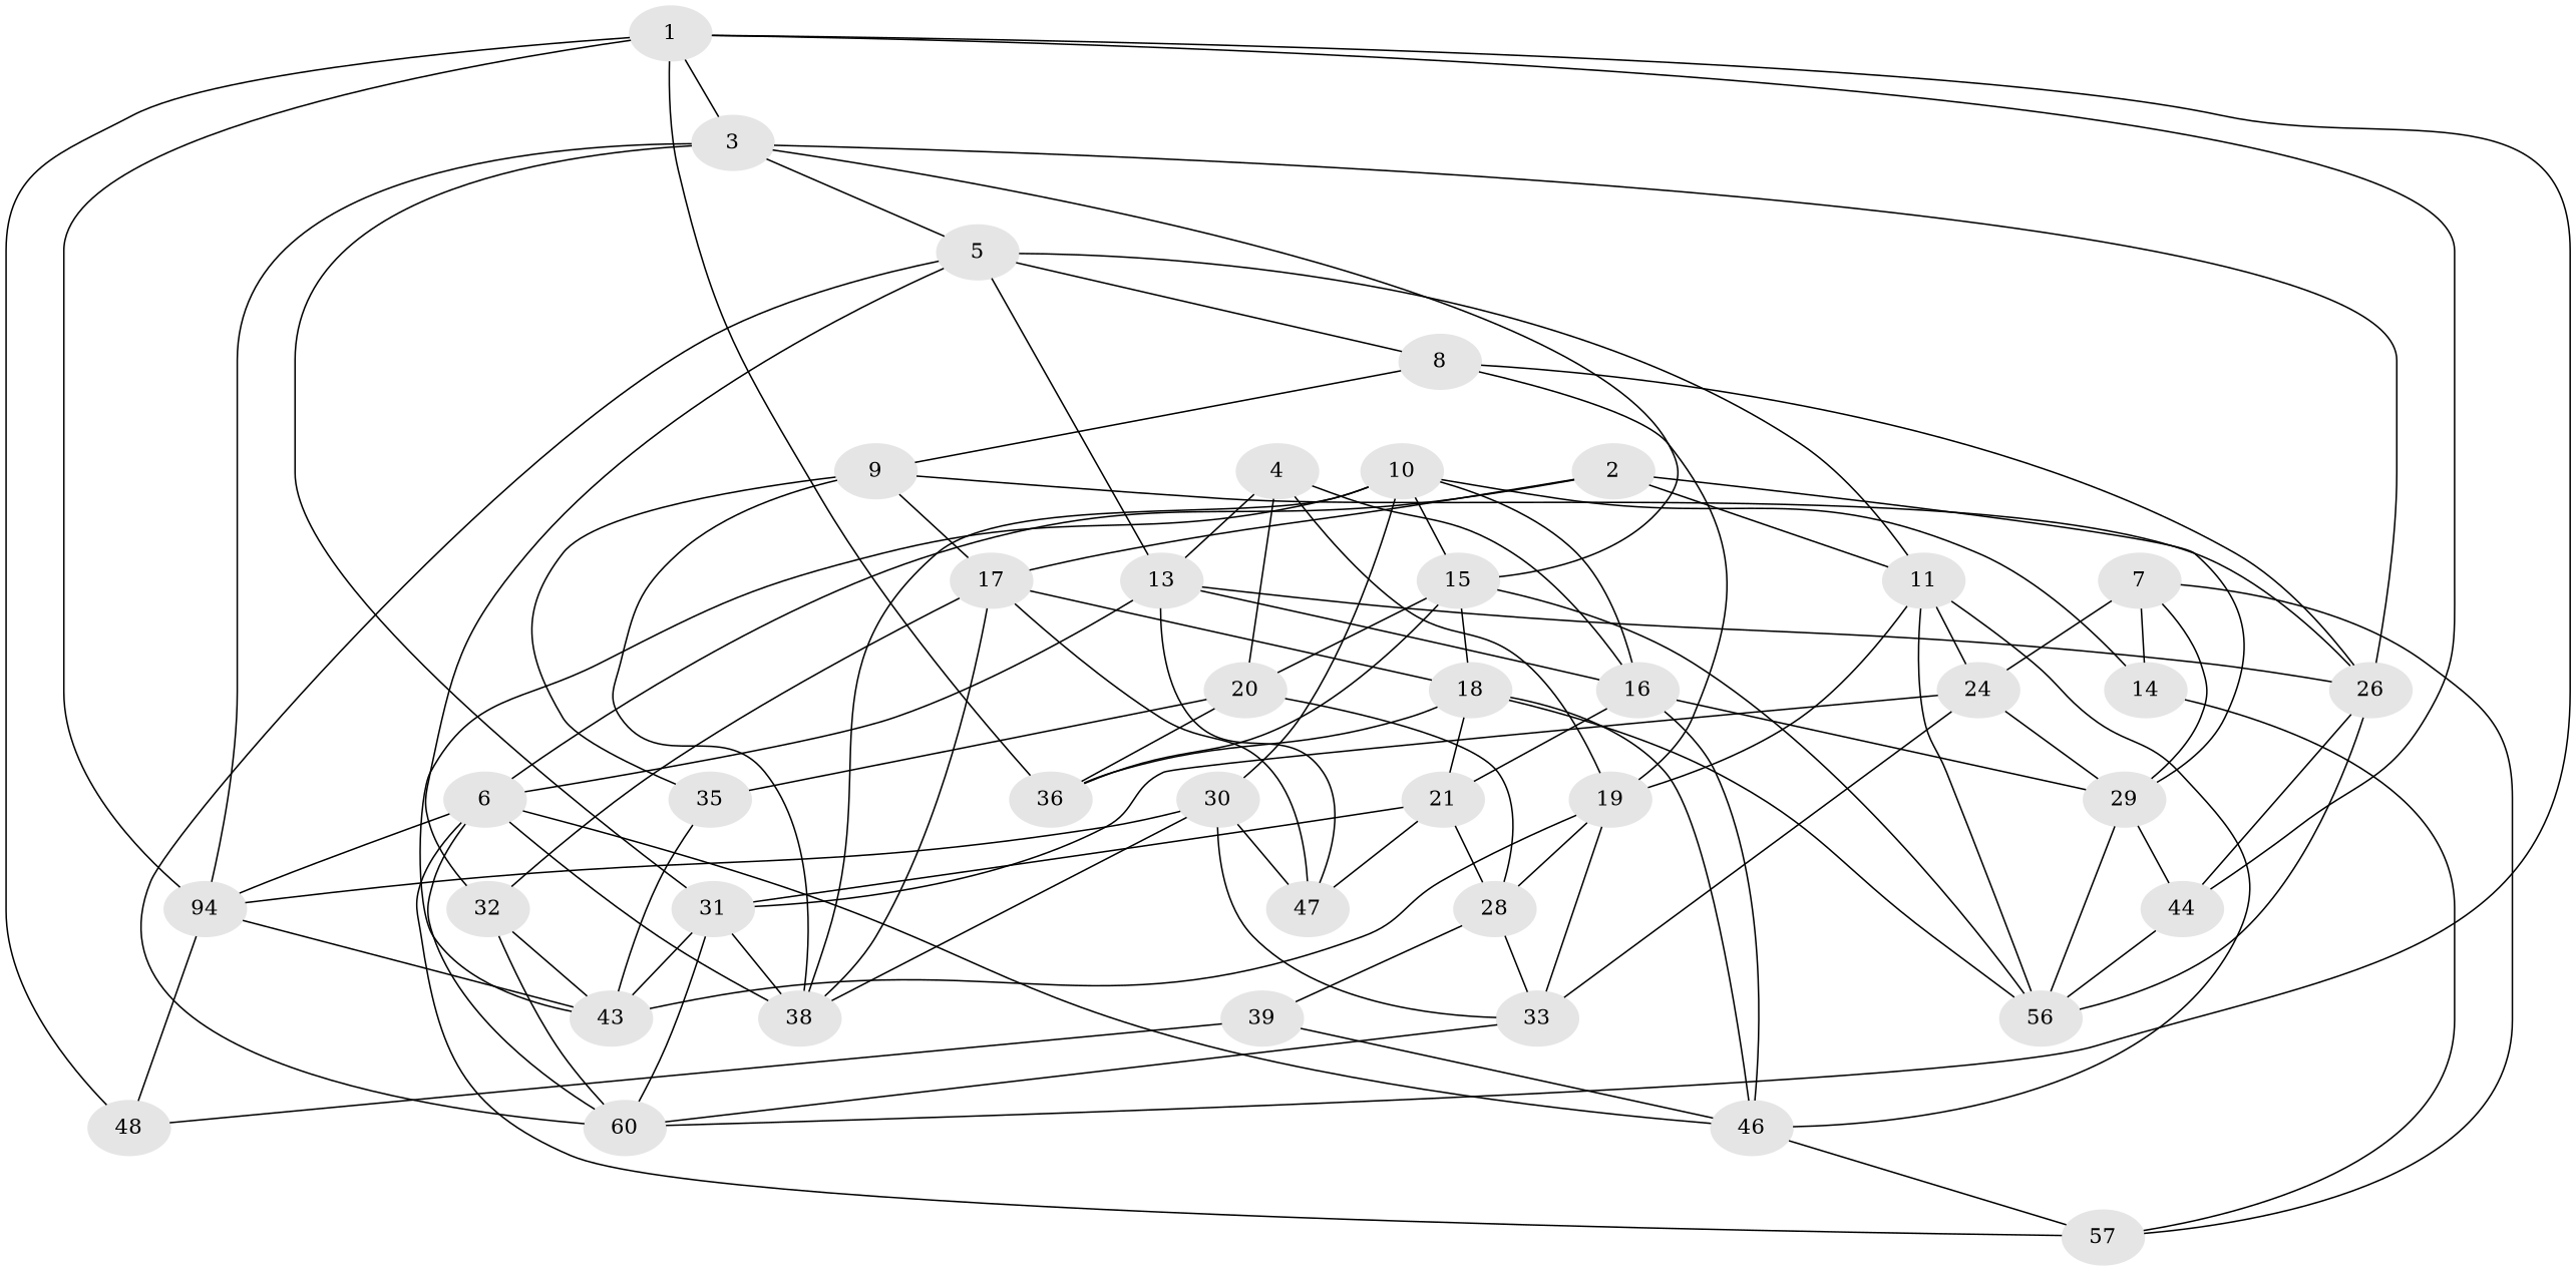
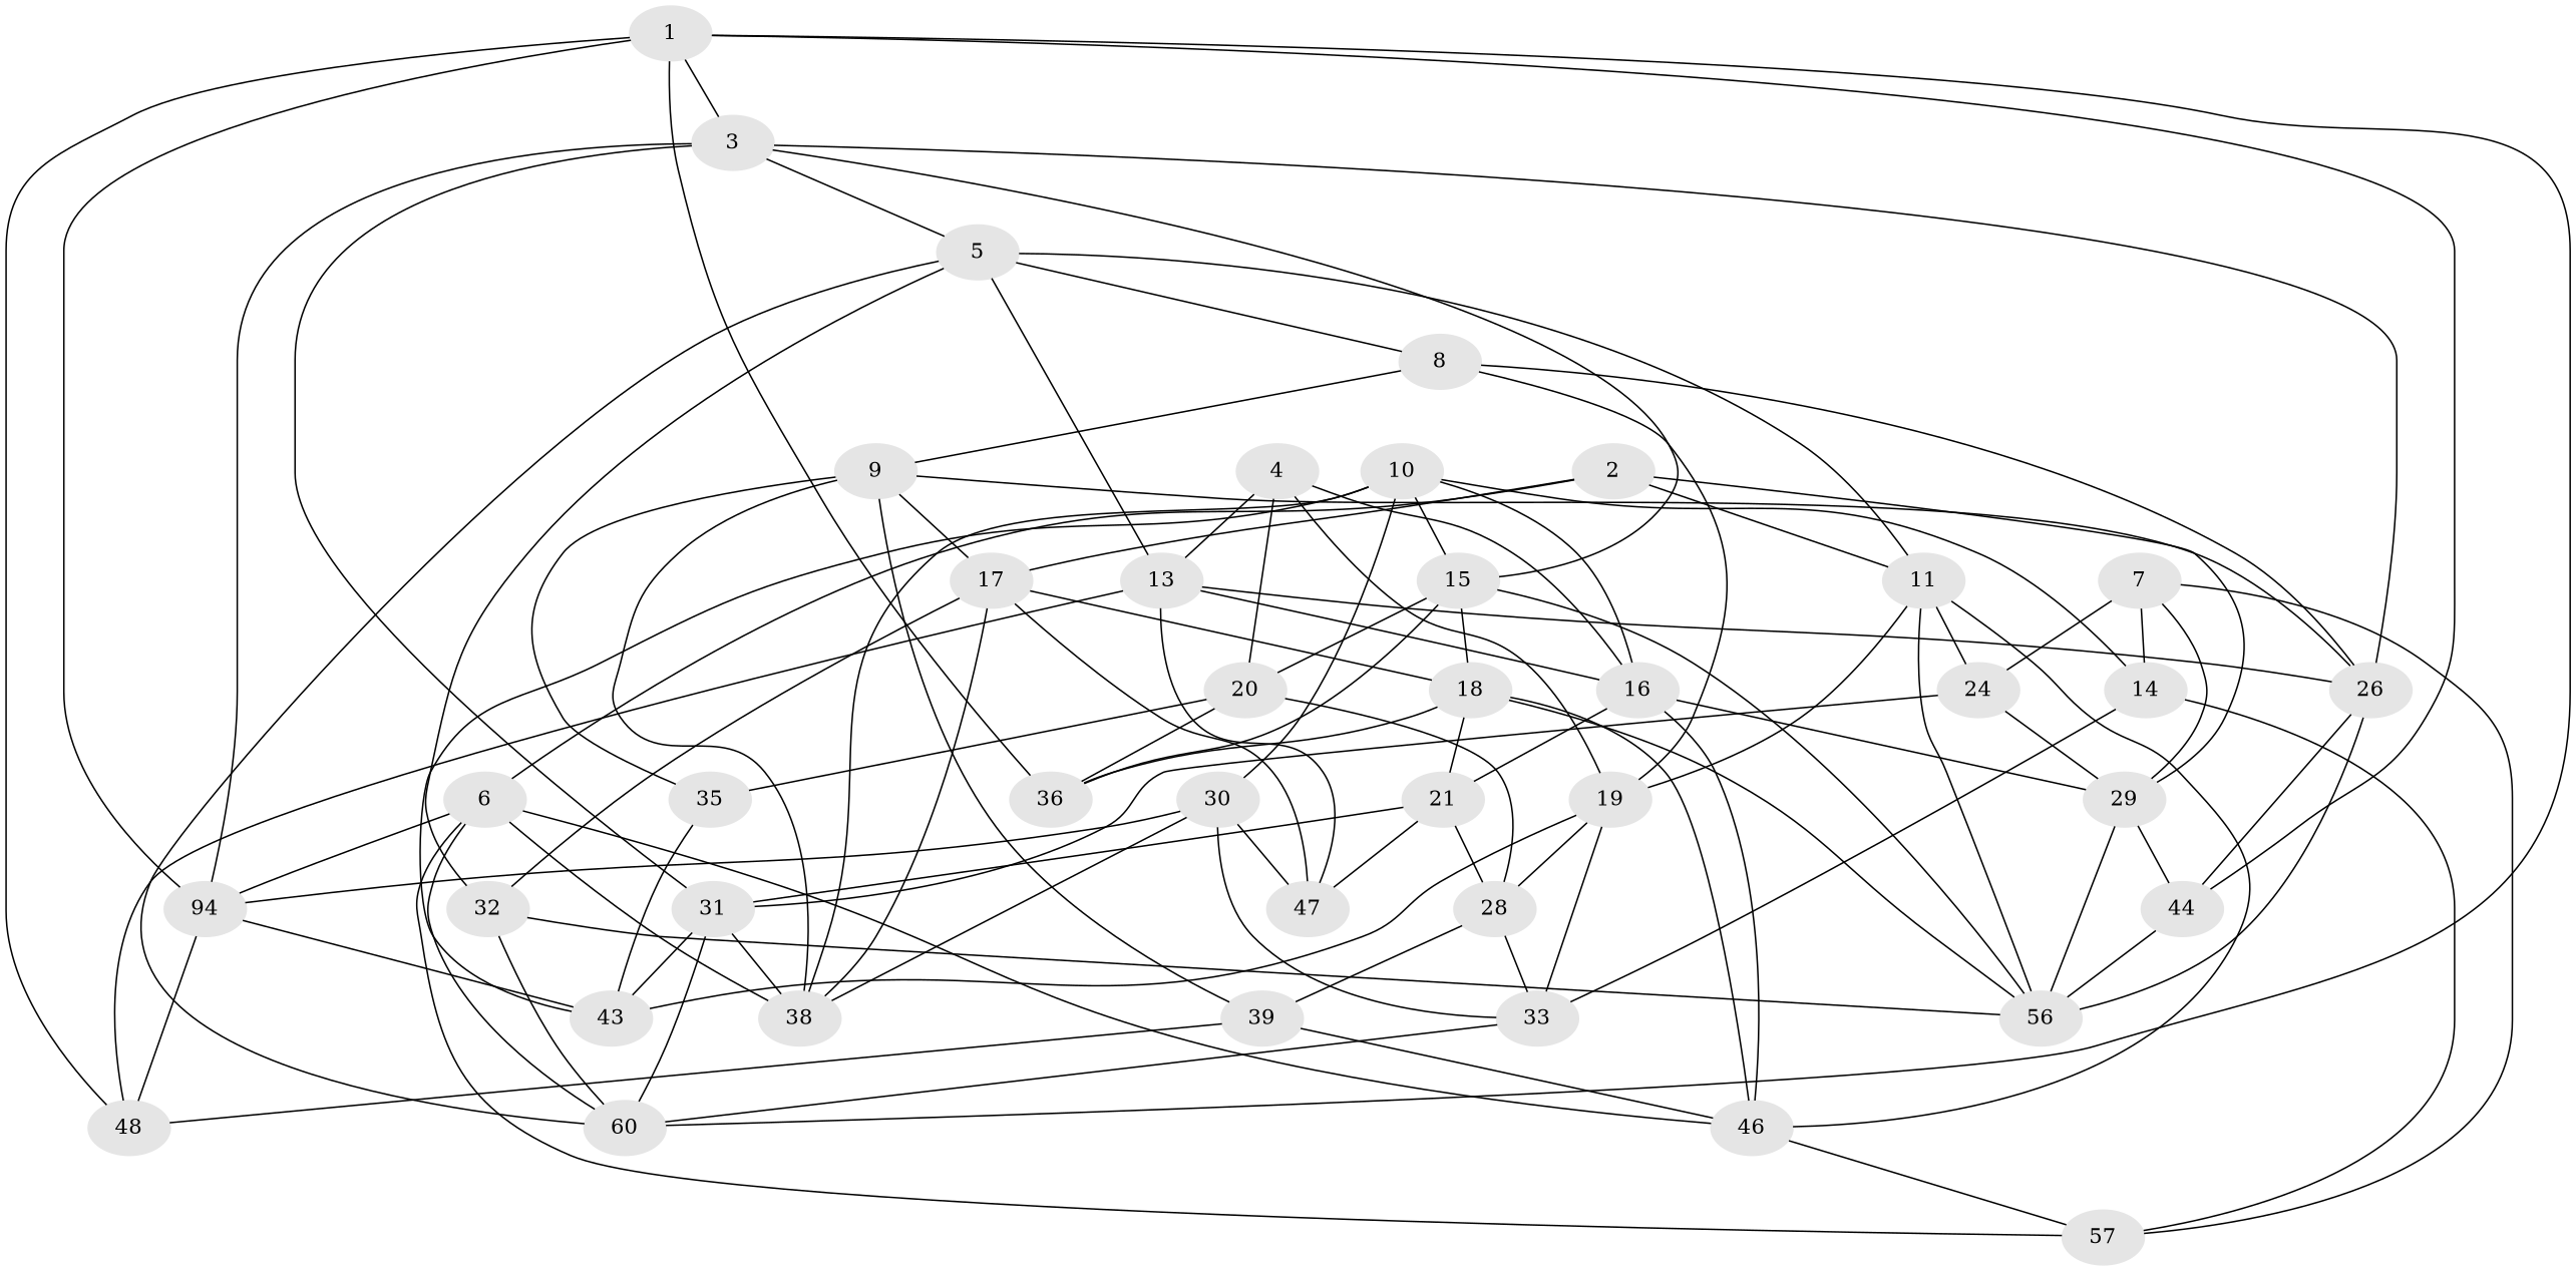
  graph {
    node [color=gray90 style=filled]
    1 [super="+23"]
    3 [super="+27"]
    n3 [label=94 super="+45"]
    36
    44
    48
    60 [super="+62"]
    5 [super="+49"]
    15 [super="+42"]
    26 [super="+64"]
    31 [super="+63"]
    43 [super="+68"]
    56 [super="+67"]
    6 [super="+59"]
    38 [super="+61"]
    46 [super="+51"]
    57
    2
    11 [super="+66"]
    17 [super="+52"]
    29 [super="+55"]
    19 [super="+41"]
    24
    32
    47
    18 [super="+54"]
    13 [super="+58"]
    8
    20 [super="+53"]
    16 [super="+37"]
    4
    21
    33 [super="+65"]
    28 [super="+69"]
    35
    9 [super="+25"]
    7 [super="+12"]
    14 [super="+40"]
    39
    10 [super="+22"]
    30 [super="+50"]
    1 -- 3
    1 -- n3
    1 -- 36
    1 -- 44
    1 -- 48
    1 -- 60
    3 -- n3
    3 -- 5
    3 -- 15
    3 -- 26
    3 -- 31
    n3 -- 48
    n3 -- 43
    44 -- 56
    5 -- 60
    5 -- 11
    5 -- 32
    5 -- 13
    5 -- 8
    15 -- 36
    15 -- 56
    15 -- 18
    15 -- 20
    26 -- 44
    26 -- 56
    31 -- 60
    31 -- 43
    31 -- 38
    6 -- n3
    6 -- 60
    6 -- 38
    6 -- 46
    6 -- 57
    46 -- 57
    2 -- 6
    2 -- 11
    2 -- 17
    2 -- 29
    11 -- 56
    11 -- 46
    11 -- 19
    11 -- 24
    17 -- 38
    17 -- 32
    17 -- 47
    17 -- 18
    29 -- 44
    29 -- 56
    19 -- 43
    19 -- 33
    19 -- 28
    24 -- 31
    24 -- 29
    32 -- 60
-   32 -- 43
+   32 -- 56
    18 -- 36
    18 -- 56
    18 -- 46
    18 -- 21
-   13 -- 6
+   13 -- 48
    13 -- 26
    13 -- 47
    13 -- 16
    8 -- 26
    8 -- 19
    8 -- 9
    20 -- 36
    20 -- 28 [weight=2]
    20 -- 35
    16 -- 46
    16 -- 29
    16 -- 21
    4 -- 19
    4 -- 13
    4 -- 20
    4 -- 16
    21 -- 31
    21 -- 47
    21 -- 28
    33 -- 60
    28 -- 33
    28 -- 39
    35 -- 43
    9 -- 26
    9 -- 38
    9 -- 17
    9 -- 35
+   9 -- 39
    7 -- 57
    7 -- 29
    7 -- 24
    7 -- 14 [weight=3]
    14 -- 57
-   24 -- 33
+   14 -- 33
    39 -- 48
    39 -- 46
    10 -- 15
    10 -- 43
    10 -- 38
    10 -- 16
    10 -- 14
    10 -- 30
    30 -- n3
    30 -- 38
    30 -- 47
    30 -- 33
  }
